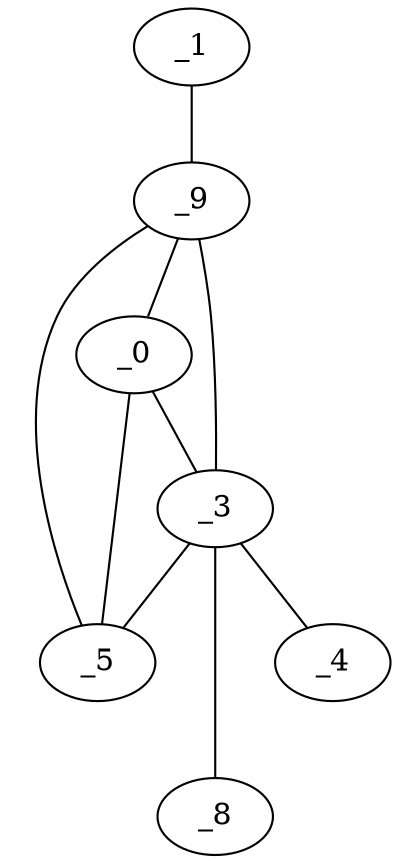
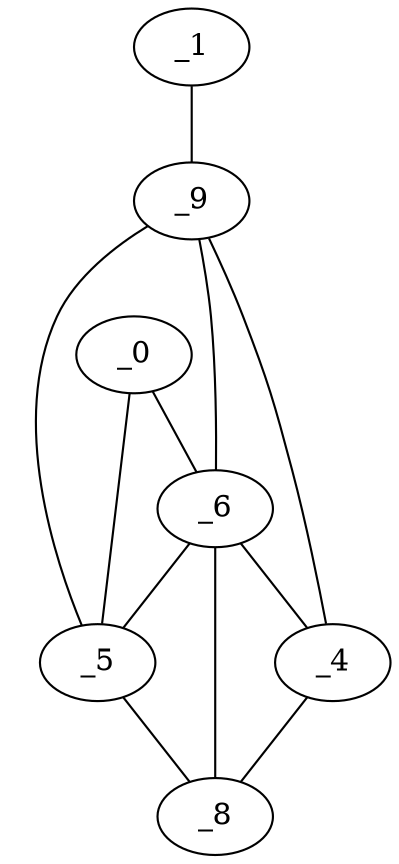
  graph {
    edge [valence=2]
    _0 [x=5 y=94]
    _5 [x=112 y=56]
-   _3 [x=100 y=46]
+   _3 [x=100 y=46 label=_6]
    _1 [x=56 y=48]
    n5 [label=_9 x=76 y=42]
    n6 [label=_8 x=115 y=21]
    _4 [x=103 y=18]
    _0 -- _5 [valence=1]
    _0 -- _3 [valence=1]
+   _5 -- n6
    _3 -- _5
    _3 -- n6
    _3 -- _4
    _1 -- n5 [valence=1]
    n5 -- _5
    n5 -- _3
-   n5 -- _0 [valence=1]
+   n5 -- _4 [valence=1]
+   _4 -- n6
  }
